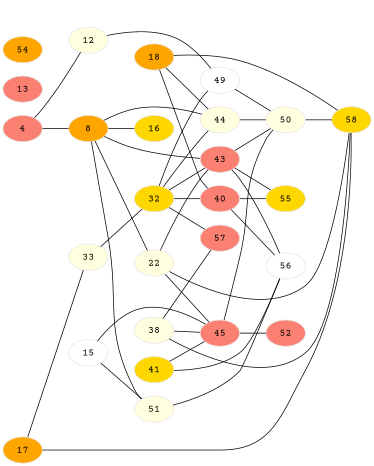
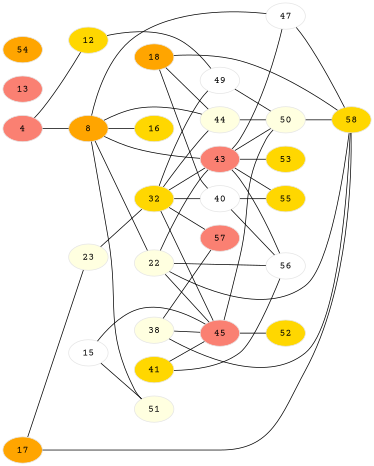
  graph {
    fontname="Courier Prime"
    rankdir=LR
    node [color=gray90 fillcolor=gold fontname="Courier Prime" style=filled]
    edge [fontname="Courier Prime"]
    8 [fillcolor=orange super="+5"]
    16
    22 [fillcolor=lightyellow super="+10"]
    43 [fillcolor=salmon super="+2+34+26"]
    44 [fillcolor=lightyellow super="+25"]
+   47 [fillcolor=white super="+42"]
    51 [fillcolor=lightyellow]
    4 [fillcolor=salmon]
-   12 [fillcolor=lightyellow]
+   12
    49 [fillcolor=white super="+48"]
    45 [fillcolor=salmon super="+1+39+29+36"]
    58 [super="+46"]
    55
    56 [fillcolor=white]
    50 [fillcolor=lightyellow super="+21+14"]
+   53
    13 [fillcolor=salmon]
-   52 [fillcolor=salmon]
+   52
    15 [fillcolor=white]
    17 [fillcolor=orange]
-   23 [fillcolor=lightyellow label=33]
+   23 [fillcolor=lightyellow]
    32 [super="+28+6"]
-   40 [fillcolor=salmon super="+27"]
+   40 [fillcolor=white super="+27"]
    18 [fillcolor=orange]
    57 [fillcolor=salmon super="+33"]
    38 [fillcolor=lightyellow super="+24"]
    41
    54 [fillcolor=orange]
    8 -- 16
    8 -- 22
    8 -- 43
    8 -- 44
+   8 -- 47 [weight=2]
    8 -- 51 [weight=2]
    22 -- 43
    22 -- 45
    22 -- 58
+   43 -- 47 [weight=2]
    43 -- 55
    43 -- 56
    43 -- 50
+   43 -- 53
    44 -- 50
-   51 -- 56
+   47 -- 58 [weight=2]
+   22 -- 56
    4 -- 8 [weight=2]
    4 -- 12
    12 -- 49
    49 -- 50
    45 -- 50 [weight=2]
    45 -- 52
    50 -- 58 [weight=2]
    15 -- 51
    15 -- 45
    17 -- 58 [weight=2]
    17 -- 23
    23 -- 32
    32 -- 43 [weight=3]
    32 -- 44
    32 -- 49 [weight=3]
+   32 -- 45 [weight=3]
    32 -- 40
    32 -- 57 [weight=3]
    40 -- 55
    40 -- 56
    18 -- 44
    18 -- 58 [weight=2]
    18 -- 40
    38 -- 45
    38 -- 58
    38 -- 57
    41 -- 45
    41 -- 56
  }
